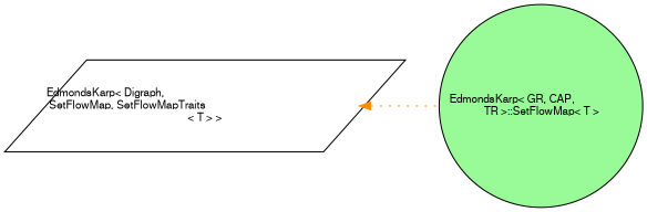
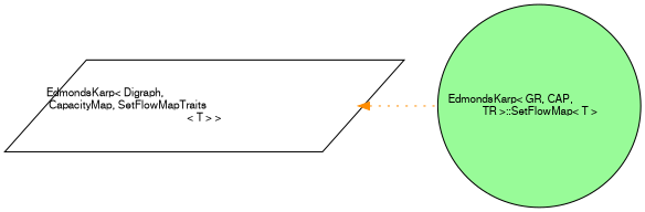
  digraph {
    rankdir=LR
    node [color=black fontname=FreeSans fontsize=10 style=filled]
    n1 [fillcolor=palegreen fontcolor=black height=0.2 label="EdmondsKarp\< GR, CAP,\l TR \>::SetFlowMap\< T \>" shape=circle width=0.4]
-   n2 [fillcolor=white height=0.2 label="EdmondsKarp\< Digraph,\l SetFlowMap, SetFlowMapTraits\l\< T \> \>" shape=parallelogram width=0.4]
+   n2 [fillcolor=white height=0.2 label="EdmondsKarp\< Digraph,\l CapacityMap, SetFlowMapTraits\l\< T \> \>" shape=parallelogram width=0.4]
    n2 -> n1 [color=darkorange dir=back fontname=FreeSans fontsize=10 labelfontname=FreeSans labelfontsize=10 style=dotted]
  }
